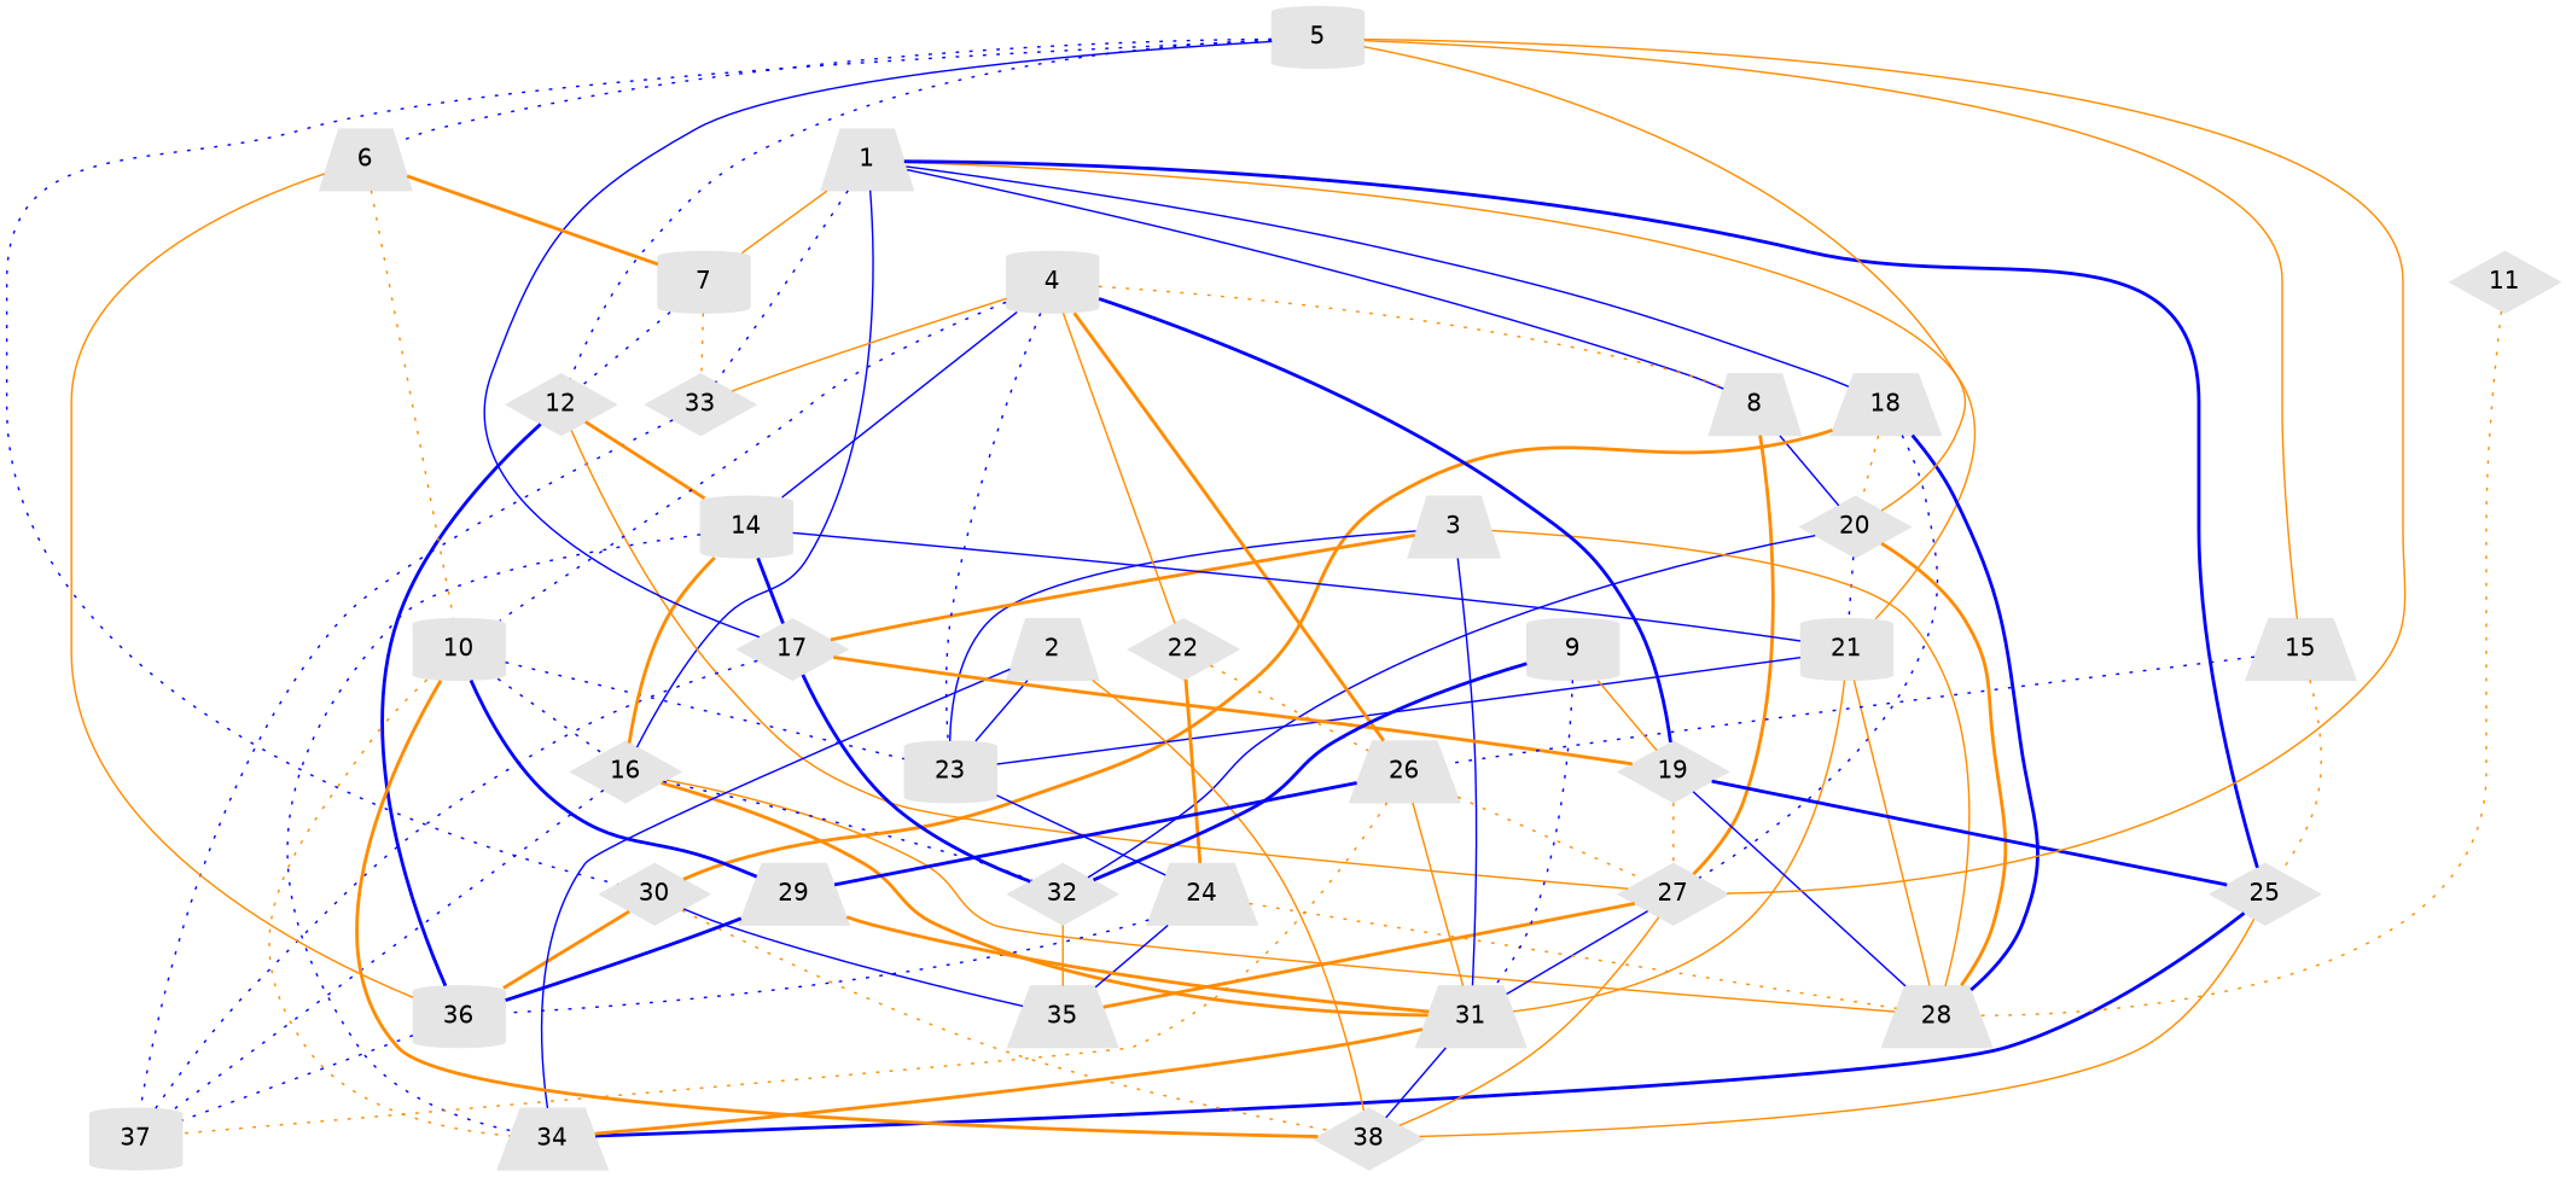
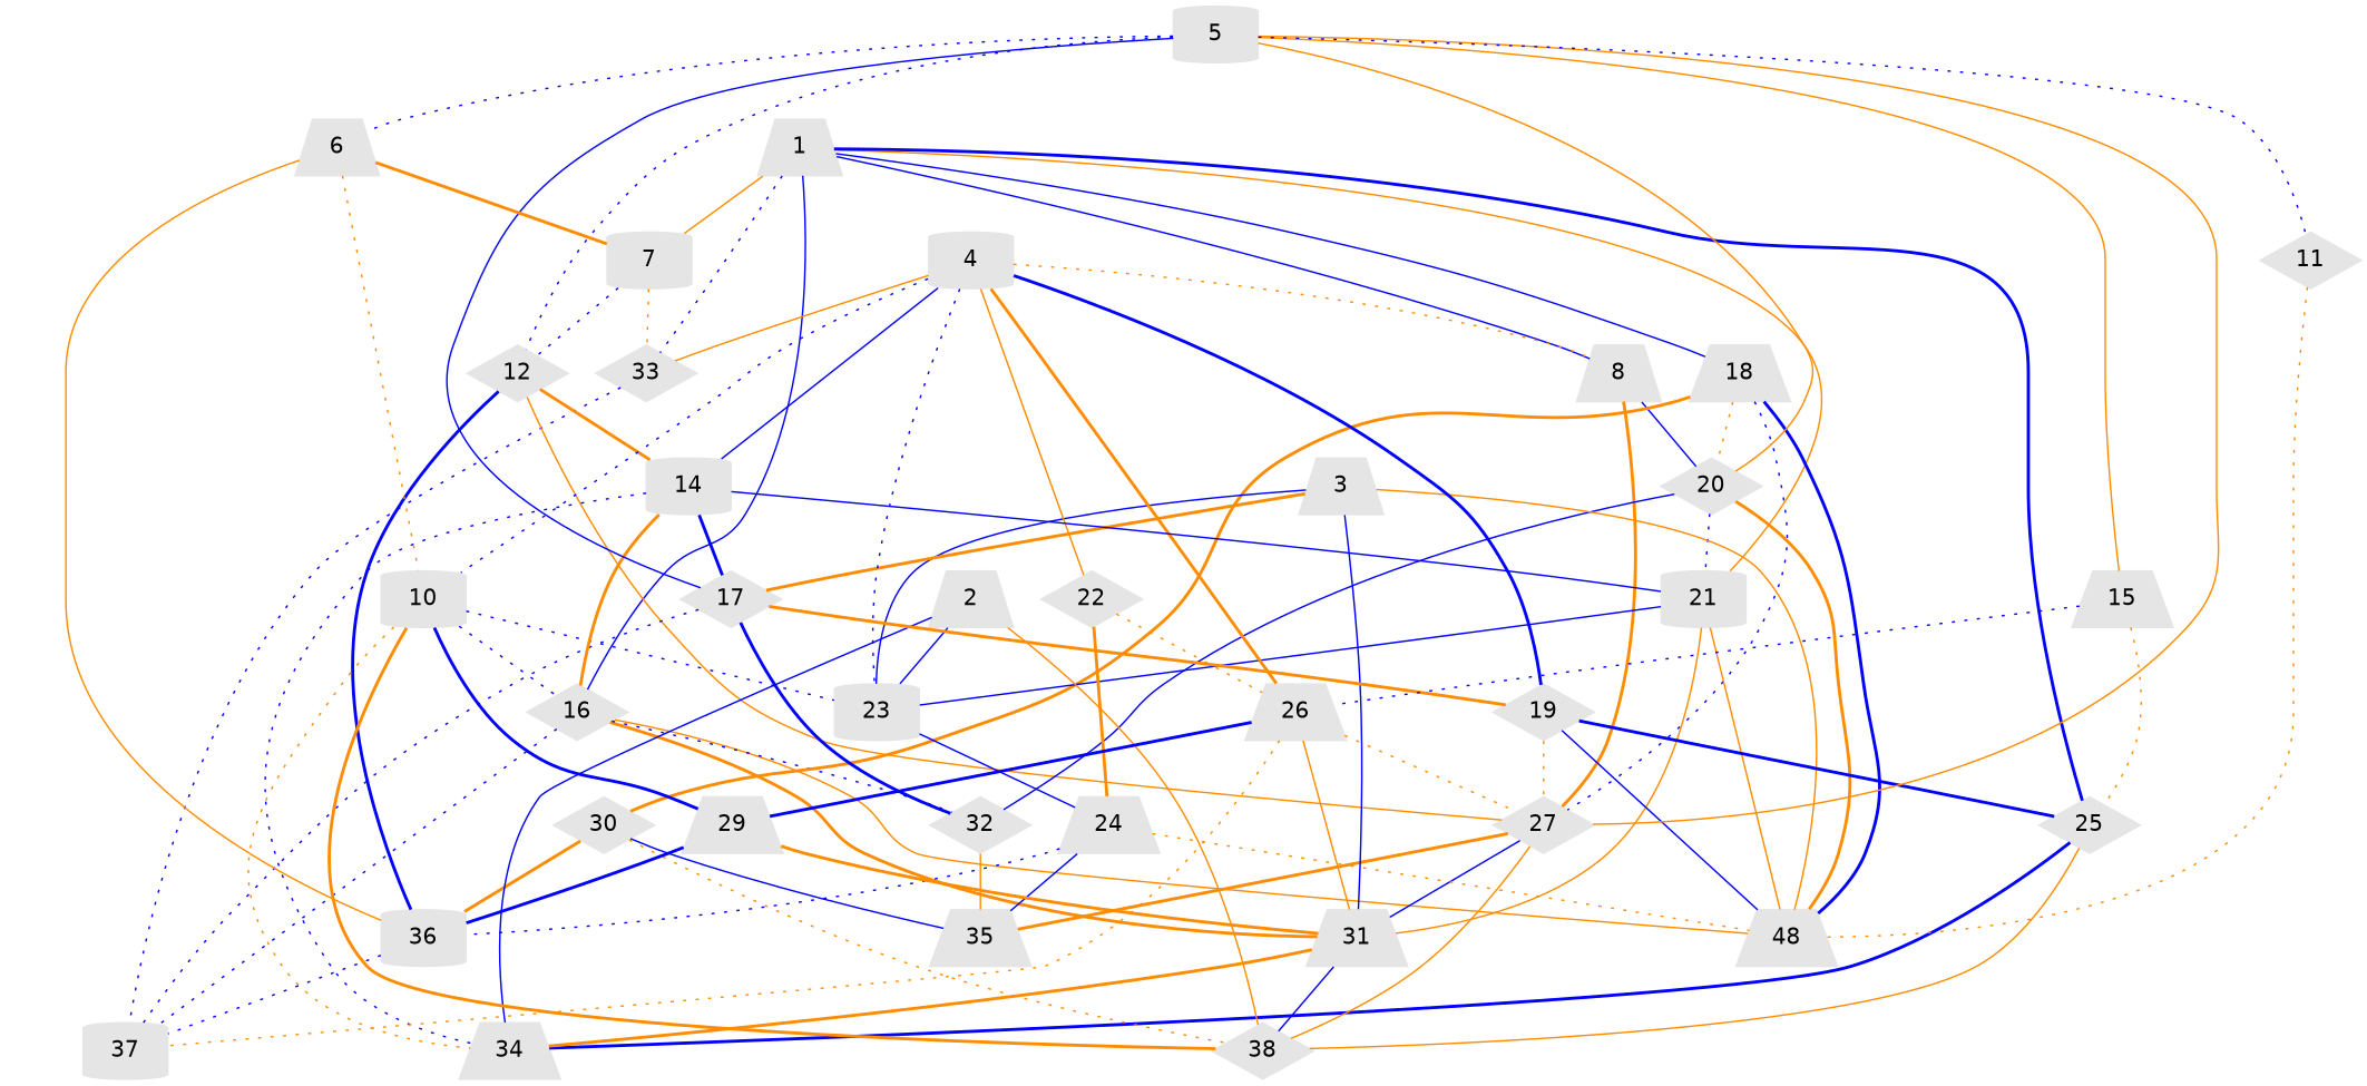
  graph {
    fontname="DejaVu Sans"
    node [color=gray90 fontname="DejaVu Sans" shape=trapezium style=filled]
    edge [color=blue fontname="DejaVu Sans" style=solid weight=1.0]
    7 [shape=cylinder]
    1
    8
    16 [shape=diamond]
    18
    21 [shape=cylinder]
    25 [shape=diamond]
    33 [shape=diamond]
    12 [shape=diamond]
    20 [shape=diamond]
    27 [shape=diamond]
-   28
+   28 [label=48]
    31
    32 [shape=diamond]
    37 [shape=cylinder]
    30 [shape=diamond]
    23 [shape=cylinder]
    34
    38 [shape=diamond]
    2
    24
    3
    17 [shape=diamond]
    19 [shape=diamond]
    4 [shape=cylinder]
    10 [shape=cylinder]
    14 [shape=cylinder]
    22 [shape=diamond]
    26
    29
    5 [shape=cylinder]
    6
    15
    36 [shape=cylinder]
    35
-   9 [shape=cylinder]
    11 [shape=diamond]
    7 -- 33 [color=darkorange style=dotted]
    7 -- 12 [style=dotted]
    1 -- 7 [color=darkorange weight=3.0]
    1 -- 8
    1 -- 16
    1 -- 18
    1 -- 21 [color=darkorange]
    1 -- 25 [style=bold]
    1 -- 33 [style=dotted]
    8 -- 20
    8 -- 27 [color=darkorange style=bold]
    16 -- 28 [color=darkorange]
    16 -- 31 [color=darkorange style=bold]
    16 -- 32 [style=dotted]
    16 -- 37 [style=dotted]
    18 -- 20 [color=darkorange style=dotted]
    18 -- 27 [style=dotted]
    18 -- 28 [style=bold]
    18 -- 30 [color=darkorange style=bold]
    21 -- 28 [color=darkorange]
    21 -- 31 [color=darkorange]
    21 -- 23
    25 -- 34 [style=bold]
    25 -- 38 [color=darkorange]
    33 -- 37 [style=dotted]
    12 -- 27 [color=darkorange]
    12 -- 14 [color=darkorange style=bold]
    12 -- 36 [style=bold weight=2.0]
    20 -- 21 [style=dotted]
    20 -- 28 [color=darkorange style=bold]
    20 -- 32
    27 -- 31
    27 -- 38 [color=darkorange]
    27 -- 35 [color=darkorange style=bold]
    31 -- 34 [color=darkorange style=bold]
    31 -- 38
    32 -- 35 [color=darkorange weight=3.0]
    30 -- 38 [color=darkorange style=dotted weight=2.0]
    30 -- 36 [color=darkorange style=bold]
    30 -- 35
    23 -- 24
    2 -- 23
    2 -- 34
    2 -- 38 [color=darkorange]
    24 -- 28 [color=darkorange style=dotted]
    24 -- 36 [style=dotted]
    24 -- 35
    3 -- 28 [color=darkorange]
    3 -- 31
    3 -- 23
    3 -- 17 [color=darkorange style=bold]
    17 -- 32 [style=bold]
    17 -- 37 [style=dotted]
    17 -- 19 [color=darkorange style=bold]
    19 -- 25 [style=bold]
    19 -- 27 [color=darkorange style=dotted]
    19 -- 28
    4 -- 8 [color=darkorange style=dotted]
    4 -- 33 [color=darkorange]
    4 -- 23 [style=dotted]
    4 -- 19 [style=bold]
    4 -- 10 [style=dotted]
    4 -- 14
    4 -- 22 [color=darkorange]
    4 -- 26 [color=darkorange style=bold]
    10 -- 16 [style=dotted]
    10 -- 23 [style=dotted]
    10 -- 34 [color=darkorange style=dotted]
    10 -- 38 [color=darkorange style=bold]
    10 -- 29 [style=bold]
    14 -- 16 [color=darkorange style=bold]
    14 -- 21
    14 -- 34 [style=dotted]
    14 -- 17 [style=bold]
    22 -- 24 [color=darkorange style=bold]
    22 -- 26 [color=darkorange style=dotted]
    26 -- 27 [color=darkorange style=dotted]
    26 -- 31 [color=darkorange]
    26 -- 37 [color=darkorange style=dotted]
    26 -- 29 [style=bold]
    29 -- 31 [color=darkorange style=bold]
    29 -- 36 [style=bold]
    5 -- 12 [style=dotted]
    5 -- 20 [color=darkorange]
    5 -- 27 [color=darkorange]
-   5 -- 30 [style=dotted]
+   5 -- 11 [style=dotted]
    5 -- 17
    5 -- 6 [style=dotted]
    5 -- 15 [color=darkorange]
    6 -- 7 [color=darkorange style=bold]
    6 -- 10 [color=darkorange style=dotted]
    6 -- 36 [color=darkorange]
    15 -- 25 [color=darkorange style=dotted]
    15 -- 26 [style=dotted]
    36 -- 37 [style=dotted]
-   9 -- 31 [style=dotted]
-   9 -- 32 [style=bold]
-   9 -- 19 [color=darkorange]
    11 -- 28 [color=darkorange style=dotted]
  }
